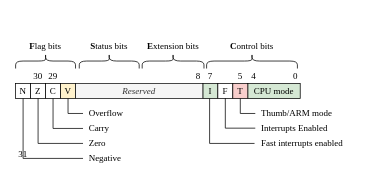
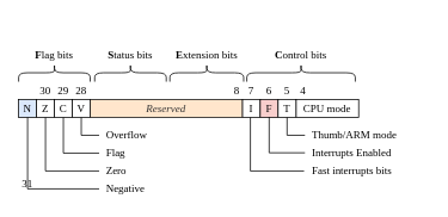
  <mxCell id="0" />
  <mxCell id="1" parent="0" />
- <mxCell id="2" value="N" style="rounded=0;whiteSpace=wrap;html=1;fontFamily=Computer Modern;" vertex="1" parent="1"><mxGeometry x="20" y="111" width="20" height="20" as="geometry" /></mxCell>
+ <mxCell id="2" value="N" style="rounded=0;whiteSpace=wrap;html=1;fontFamily=Computer Modern;fillColor=#dae8fc;" vertex="1" parent="1"><mxGeometry x="20" y="111" width="20" height="20" as="geometry" /></mxCell>
  <mxCell id="3" value="Z" style="rounded=0;whiteSpace=wrap;html=1;fontFamily=Computer Modern;" vertex="1" parent="1"><mxGeometry x="40" y="111" width="20" height="20" as="geometry" /></mxCell>
  <mxCell id="4" value="C" style="rounded=0;whiteSpace=wrap;html=1;fontFamily=Computer Modern;" vertex="1" parent="1"><mxGeometry x="60" y="111" width="20" height="20" as="geometry" /></mxCell>
- <mxCell id="5" value="V" style="rounded=0;whiteSpace=wrap;html=1;fontFamily=Computer Modern;fillColor=#fff2cc;" vertex="1" parent="1"><mxGeometry x="80" y="111" width="20" height="20" as="geometry" /></mxCell>
- <mxCell id="6" value="CPU mode" style="rounded=0;whiteSpace=wrap;html=1;fontFamily=Computer Modern;fillColor=#d5e8d4;" vertex="1" parent="1"><mxGeometry x="330" y="111" width="70" height="20" as="geometry" /></mxCell>
- <mxCell id="7" value="I" style="rounded=0;whiteSpace=wrap;html=1;fontFamily=Computer Modern;fillColor=#d5e8d4;" vertex="1" parent="1"><mxGeometry x="270" y="111" width="20" height="20" as="geometry" /></mxCell>
- <mxCell id="8" value="F" style="rounded=0;whiteSpace=wrap;html=1;fontFamily=Computer Modern;" vertex="1" parent="1"><mxGeometry x="290" y="111" width="20" height="20" as="geometry" /></mxCell>
- <mxCell id="9" value="T" style="rounded=0;whiteSpace=wrap;html=1;fontFamily=Computer Modern;fillColor=#f8cecc;" vertex="1" parent="1"><mxGeometry x="310" y="111" width="20" height="20" as="geometry" /></mxCell>
- <mxCell id="10" value="Reserved" style="rounded=0;whiteSpace=wrap;html=1;fontFamily=Computer Modern;fontStyle=2;fillColor=#f5f5f5;fontColor=#333333;strokeColor=#0D0D0D;" vertex="1" parent="1"><mxGeometry x="100" y="111" width="170" height="20" as="geometry" /></mxCell>
+ <mxCell id="5" value="V" style="rounded=0;whiteSpace=wrap;html=1;fontFamily=Computer Modern;" vertex="1" parent="1"><mxGeometry x="80" y="111" width="20" height="20" as="geometry" /></mxCell>
+ <mxCell id="6" value="CPU mode" style="rounded=0;whiteSpace=wrap;html=1;fontFamily=Computer Modern;" vertex="1" parent="1"><mxGeometry x="330" y="111" width="70" height="20" as="geometry" /></mxCell>
+ <mxCell id="7" value="I" style="rounded=0;whiteSpace=wrap;html=1;fontFamily=Computer Modern;" vertex="1" parent="1"><mxGeometry x="270" y="111" width="20" height="20" as="geometry" /></mxCell>
+ <mxCell id="8" value="F" style="rounded=0;whiteSpace=wrap;html=1;fontFamily=Computer Modern;fillColor=#f8cecc;" vertex="1" parent="1"><mxGeometry x="290" y="111" width="20" height="20" as="geometry" /></mxCell>
+ <mxCell id="9" value="T" style="rounded=0;whiteSpace=wrap;html=1;fontFamily=Computer Modern;" vertex="1" parent="1"><mxGeometry x="310" y="111" width="20" height="20" as="geometry" /></mxCell>
+ <mxCell id="10" value="Reserved" style="rounded=0;whiteSpace=wrap;html=1;fontFamily=Computer Modern;fontStyle=2;fillColor=#ffe6cc;fontColor=#333333;strokeColor=#0D0D0D;" vertex="1" parent="1"><mxGeometry x="100" y="111" width="170" height="20" as="geometry" /></mxCell>
  <mxCell id="11" value="31" style="text;html=1;strokeColor=none;fillColor=none;align=center;verticalAlign=middle;whiteSpace=wrap;rounded=0;fontFamily=Computer Modern;" vertex="1" parent="1"><mxGeometry x="20" y="196" width="20" height="20" as="geometry" /></mxCell>
- <mxCell id="12" value="0" style="text;html=1;strokeColor=none;fillColor=none;align=center;verticalAlign=middle;whiteSpace=wrap;rounded=0;fontFamily=Computer Modern;" vertex="1" parent="1"><mxGeometry x="384" y="91" width="20" height="20" as="geometry" /></mxCell>
  <mxCell id="13" value="4" style="text;html=1;strokeColor=none;fillColor=none;align=center;verticalAlign=middle;whiteSpace=wrap;rounded=0;fontFamily=Computer Modern;" vertex="1" parent="1"><mxGeometry x="328" y="91" width="20" height="20" as="geometry" /></mxCell>
  <mxCell id="14" value="30" style="text;html=1;strokeColor=none;fillColor=none;align=center;verticalAlign=middle;whiteSpace=wrap;rounded=0;fontFamily=Computer Modern;" vertex="1" parent="1"><mxGeometry x="40" y="91" width="20" height="20" as="geometry" /></mxCell>
  <mxCell id="15" value="29" style="text;html=1;strokeColor=none;fillColor=none;align=center;verticalAlign=middle;whiteSpace=wrap;rounded=0;fontFamily=Computer Modern;" vertex="1" parent="1"><mxGeometry x="60" y="91" width="20" height="20" as="geometry" /></mxCell>
+ <mxCell id="16" value="28" style="text;html=1;strokeColor=none;fillColor=none;align=center;verticalAlign=middle;whiteSpace=wrap;rounded=0;fontFamily=Computer Modern;" vertex="1" parent="1"><mxGeometry x="80" y="91" width="20" height="20" as="geometry" /></mxCell>
  <mxCell id="17" value="8" style="text;html=1;strokeColor=none;fillColor=none;align=center;verticalAlign=middle;whiteSpace=wrap;rounded=0;fontFamily=Computer Modern;" vertex="1" parent="1"><mxGeometry x="254" y="91" width="20" height="20" as="geometry" /></mxCell>
  <mxCell id="18" value="5" style="text;html=1;strokeColor=none;fillColor=none;align=center;verticalAlign=middle;whiteSpace=wrap;rounded=0;fontFamily=Computer Modern;" vertex="1" parent="1"><mxGeometry x="310" y="91" width="20" height="20" as="geometry" /></mxCell>
  <mxCell id="19" value="7" style="text;html=1;strokeColor=none;fillColor=none;align=center;verticalAlign=middle;whiteSpace=wrap;rounded=0;fontFamily=Computer Modern;" vertex="1" parent="1"><mxGeometry x="270" y="91" width="20" height="20" as="geometry" /></mxCell>
+ <mxCell id="20" value="6" style="text;html=1;strokeColor=none;fillColor=none;align=center;verticalAlign=middle;whiteSpace=wrap;rounded=0;fontFamily=Computer Modern;" vertex="1" parent="1"><mxGeometry x="290" y="91" width="20" height="20" as="geometry" /></mxCell>
  <mxCell id="21" value="" style="shape=curlyBracket;whiteSpace=wrap;html=1;rounded=1;labelPosition=left;verticalLabelPosition=middle;align=right;verticalAlign=middle;rotation=90;" vertex="1" parent="1"><mxGeometry x="50" y="41" width="20" height="80" as="geometry" /></mxCell>
  <mxCell id="22" value="" style="shape=curlyBracket;whiteSpace=wrap;html=1;rounded=1;labelPosition=left;verticalLabelPosition=middle;align=right;verticalAlign=middle;rotation=90;" vertex="1" parent="1"><mxGeometry x="135" y="41" width="20" height="80" as="geometry" /></mxCell>
  <mxCell id="23" value="" style="shape=curlyBracket;whiteSpace=wrap;html=1;rounded=1;labelPosition=left;verticalLabelPosition=middle;align=right;verticalAlign=middle;rotation=90;" vertex="1" parent="1"><mxGeometry x="220.25" y="39.75" width="20" height="82.5" as="geometry" /></mxCell>
  <mxCell id="24" value="" style="shape=curlyBracket;whiteSpace=wrap;html=1;rounded=1;labelPosition=left;verticalLabelPosition=middle;align=right;verticalAlign=middle;rotation=90;" vertex="1" parent="1"><mxGeometry x="325.63" y="20.38" width="20" height="121.25" as="geometry" /></mxCell>
  <mxCell id="25" value="&lt;b&gt;F&lt;/b&gt;lag bits" style="text;html=1;strokeColor=none;fillColor=none;align=center;verticalAlign=middle;whiteSpace=wrap;rounded=0;fontFamily=Computer Modern;" vertex="1" parent="1"><mxGeometry x="35" y="51" width="50" height="20" as="geometry" /></mxCell>
  <mxCell id="26" value="&lt;b&gt;S&lt;/b&gt;tatus bits" style="text;html=1;strokeColor=none;fillColor=none;align=center;verticalAlign=middle;whiteSpace=wrap;rounded=0;fontFamily=Computer Modern;" vertex="1" parent="1"><mxGeometry x="110" y="51" width="70" height="20" as="geometry" /></mxCell>
  <mxCell id="27" value="&lt;b&gt;E&lt;/b&gt;xtension bits" style="text;html=1;strokeColor=none;fillColor=none;align=center;verticalAlign=middle;whiteSpace=wrap;rounded=0;fontFamily=Computer Modern;" vertex="1" parent="1"><mxGeometry x="187.88" y="51" width="84.75" height="20" as="geometry" /></mxCell>
  <mxCell id="28" value="&lt;b&gt;C&lt;/b&gt;ontrol bits" style="text;html=1;strokeColor=none;fillColor=none;align=center;verticalAlign=middle;whiteSpace=wrap;rounded=0;fontFamily=Computer Modern;" vertex="1" parent="1"><mxGeometry x="293.25" y="51" width="84.75" height="20" as="geometry" /></mxCell>
  <mxCell id="29" value="Overflow" style="text;html=1;strokeColor=none;fillColor=none;align=left;verticalAlign=middle;whiteSpace=wrap;rounded=0;fontFamily=Computer Modern;" vertex="1" parent="1"><mxGeometry x="116" y="140.63" width="50" height="20" as="geometry" /></mxCell>
- <mxCell id="30" value="Carry" style="text;html=1;strokeColor=none;fillColor=none;align=left;verticalAlign=middle;whiteSpace=wrap;rounded=0;fontFamily=Computer Modern;" vertex="1" parent="1"><mxGeometry x="116" y="160.63" width="50" height="20" as="geometry" /></mxCell>
+ <mxCell id="30" value="Flag" style="text;html=1;strokeColor=none;fillColor=none;align=left;verticalAlign=middle;whiteSpace=wrap;rounded=0;fontFamily=Computer Modern;" vertex="1" parent="1"><mxGeometry x="116" y="160.63" width="50" height="20" as="geometry" /></mxCell>
  <mxCell id="31" value="Zero" style="text;html=1;strokeColor=none;fillColor=none;align=left;verticalAlign=middle;whiteSpace=wrap;rounded=0;fontFamily=Computer Modern;" vertex="1" parent="1"><mxGeometry x="116" y="180.63" width="50" height="20" as="geometry" /></mxCell>
  <mxCell id="32" value="Negative" style="text;html=1;strokeColor=none;fillColor=none;align=left;verticalAlign=middle;whiteSpace=wrap;rounded=0;fontFamily=Computer Modern;" vertex="1" parent="1"><mxGeometry x="116" y="200.63" width="50" height="20" as="geometry" /></mxCell>
  <mxCell id="33" value="" style="endArrow=none;endFill=0;endSize=12;html=1;rounded=0;exitX=0.5;exitY=1;exitDx=0;exitDy=0;" edge="1" parent="1" source="5"><mxGeometry width="160" relative="1" as="geometry"><mxPoint x="10" y="211" as="sourcePoint" /><mxPoint x="110" y="151" as="targetPoint" /><Array as="points"><mxPoint x="90" y="151" /></Array></mxGeometry></mxCell>
  <mxCell id="34" value="" style="endArrow=none;endFill=0;endSize=12;html=1;rounded=0;exitX=0.5;exitY=1;exitDx=0;exitDy=0;" edge="1" parent="1"><mxGeometry width="160" relative="1" as="geometry"><mxPoint x="70" y="131" as="sourcePoint" /><mxPoint x="110" y="171" as="targetPoint" /><Array as="points"><mxPoint x="70" y="171" /></Array></mxGeometry></mxCell>
  <mxCell id="35" value="" style="endArrow=none;endFill=0;endSize=12;html=1;rounded=0;exitX=0.5;exitY=1;exitDx=0;exitDy=0;" edge="1" parent="1" source="3"><mxGeometry width="160" relative="1" as="geometry"><mxPoint x="80" y="141" as="sourcePoint" /><mxPoint x="110" y="191" as="targetPoint" /><Array as="points"><mxPoint x="50" y="191" /></Array></mxGeometry></mxCell>
  <mxCell id="36" value="" style="endArrow=none;endFill=0;endSize=12;html=1;rounded=0;exitX=0.5;exitY=1;exitDx=0;exitDy=0;" edge="1" parent="1" source="2"><mxGeometry width="160" relative="1" as="geometry"><mxPoint x="60" y="141" as="sourcePoint" /><mxPoint x="110" y="211" as="targetPoint" /><Array as="points"><mxPoint x="30" y="211" /></Array></mxGeometry></mxCell>
  <mxCell id="37" value="" style="endArrow=none;endFill=0;endSize=12;html=1;rounded=0;exitX=0.5;exitY=1;exitDx=0;exitDy=0;" edge="1" parent="1"><mxGeometry width="160" relative="1" as="geometry"><mxPoint x="300" y="130.63" as="sourcePoint" /><mxPoint x="340" y="170.63" as="targetPoint" /><Array as="points"><mxPoint x="300" y="170.63" /></Array></mxGeometry></mxCell>
  <mxCell id="38" value="" style="endArrow=none;endFill=0;endSize=12;html=1;rounded=0;exitX=0.5;exitY=1;exitDx=0;exitDy=0;" edge="1" parent="1"><mxGeometry width="160" relative="1" as="geometry"><mxPoint x="279" y="131" as="sourcePoint" /><mxPoint x="339" y="191" as="targetPoint" /><Array as="points"><mxPoint x="279" y="191" /></Array></mxGeometry></mxCell>
  <mxCell id="39" value="" style="endArrow=none;endFill=0;endSize=12;html=1;rounded=0;exitX=0.5;exitY=1;exitDx=0;exitDy=0;" edge="1" parent="1"><mxGeometry width="160" relative="1" as="geometry"><mxPoint x="320" y="131" as="sourcePoint" /><mxPoint x="340" y="151" as="targetPoint" /><Array as="points"><mxPoint x="320" y="151" /></Array></mxGeometry></mxCell>
  <mxCell id="40" value="Thumb/ARM mode" style="text;html=1;strokeColor=none;fillColor=none;align=left;verticalAlign=middle;whiteSpace=wrap;rounded=0;fontFamily=Computer Modern;" vertex="1" parent="1"><mxGeometry x="345.63" y="140.63" width="114.37" height="20" as="geometry" /></mxCell>
  <mxCell id="41" value="Interrupts Enabled" style="text;html=1;strokeColor=none;fillColor=none;align=left;verticalAlign=middle;whiteSpace=wrap;rounded=0;fontFamily=Computer Modern;" vertex="1" parent="1"><mxGeometry x="345.63" y="160.63" width="94.37" height="20" as="geometry" /></mxCell>
- <mxCell id="42" value="Fast interrupts enabled" style="text;html=1;strokeColor=none;fillColor=none;align=left;verticalAlign=middle;whiteSpace=wrap;rounded=0;fontFamily=Computer Modern;" vertex="1" parent="1"><mxGeometry x="345.63" y="180.63" width="132" height="20" as="geometry" /></mxCell>
+ <mxCell id="42" value="Fast interrupts bits" style="text;html=1;strokeColor=none;fillColor=none;align=left;verticalAlign=middle;whiteSpace=wrap;rounded=0;fontFamily=Computer Modern;" vertex="1" parent="1"><mxGeometry x="345.63" y="180.63" width="132" height="20" as="geometry" /></mxCell>
